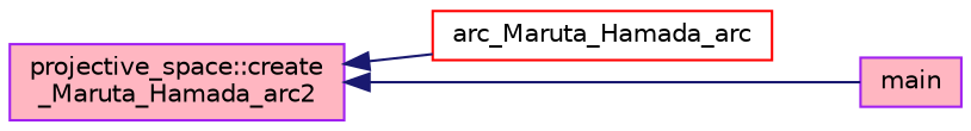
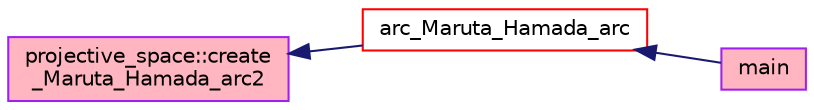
  digraph {
    rankdir=LR
    node [color=purple fillcolor=lightpink fontname=Helvetica fontsize=10 shape=record style=filled]
    edge [color=midnightblue dir=back fontname=Helvetica fontsize=10 labelfontname=Helvetica labelfontsize=10 style=solid]
    n1 [fontcolor=black height=0.2 label="projective_space::create\l_Maruta_Hamada_arc2" width=0.4]
    n2 [color=red fillcolor=white height=0.2 label=arc_Maruta_Hamada_arc width=0.4]
    n3 [height=0.2 label=main width=0.4]
    n1 -> n2
-   n1 -> n3
+   n2 -> n3
  }
